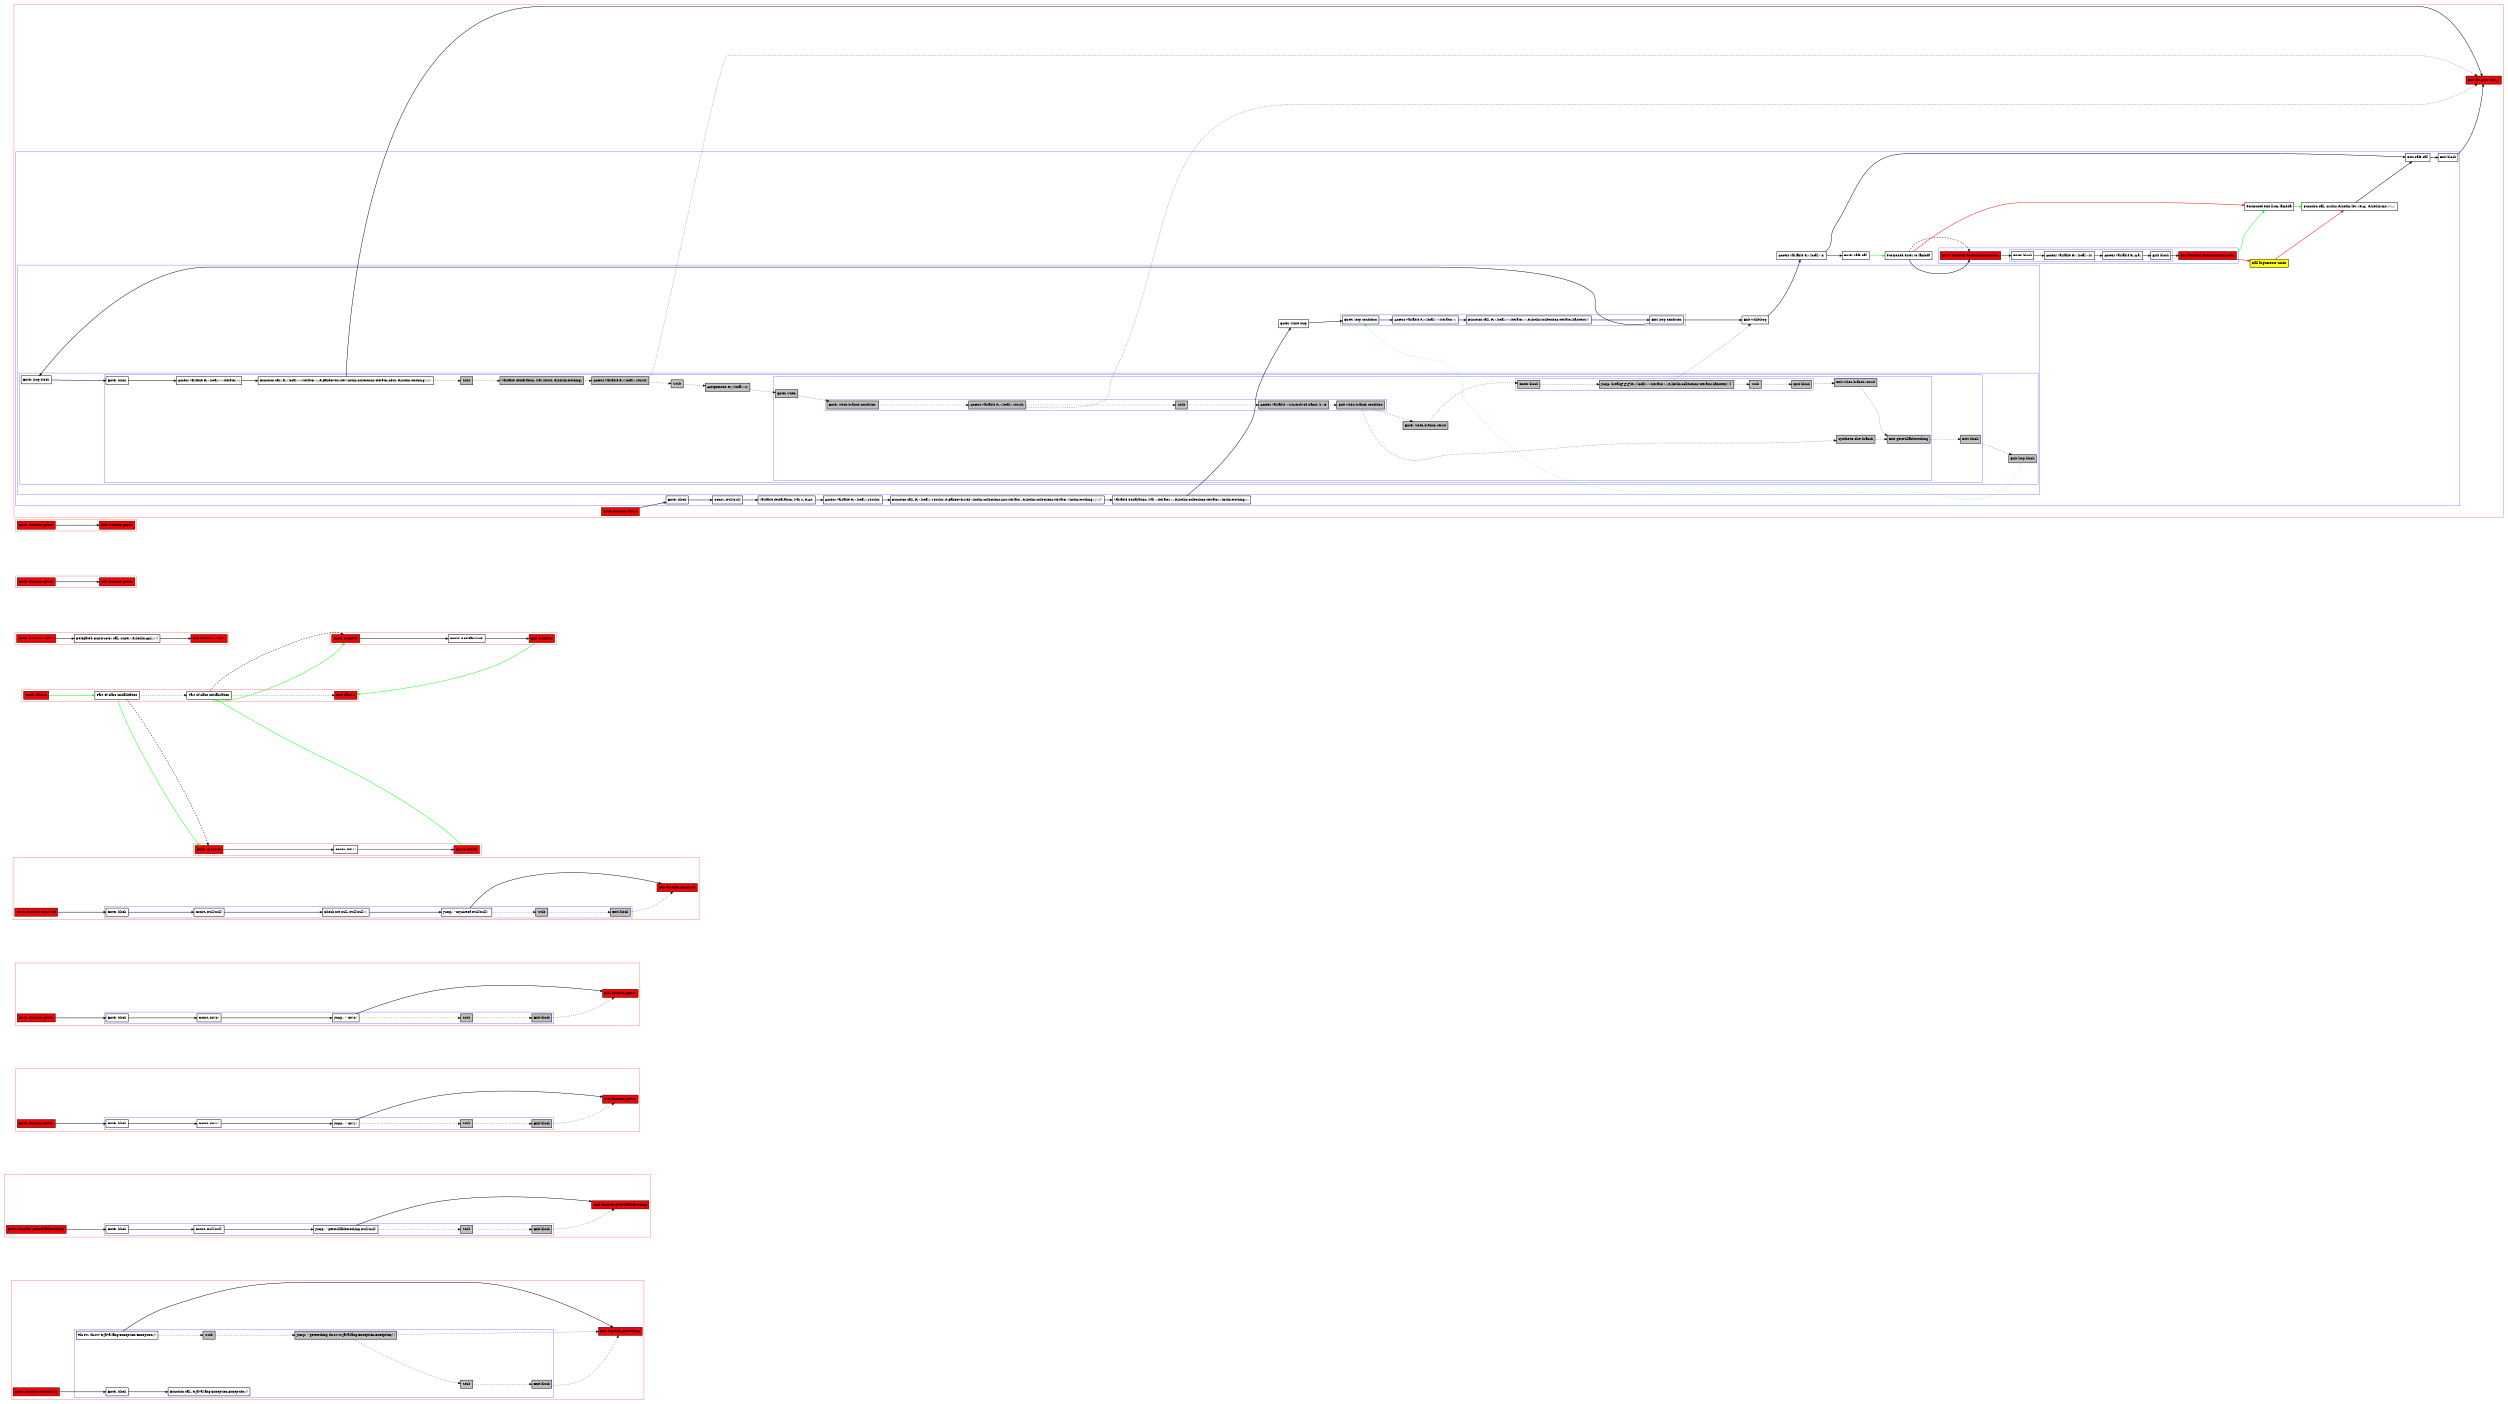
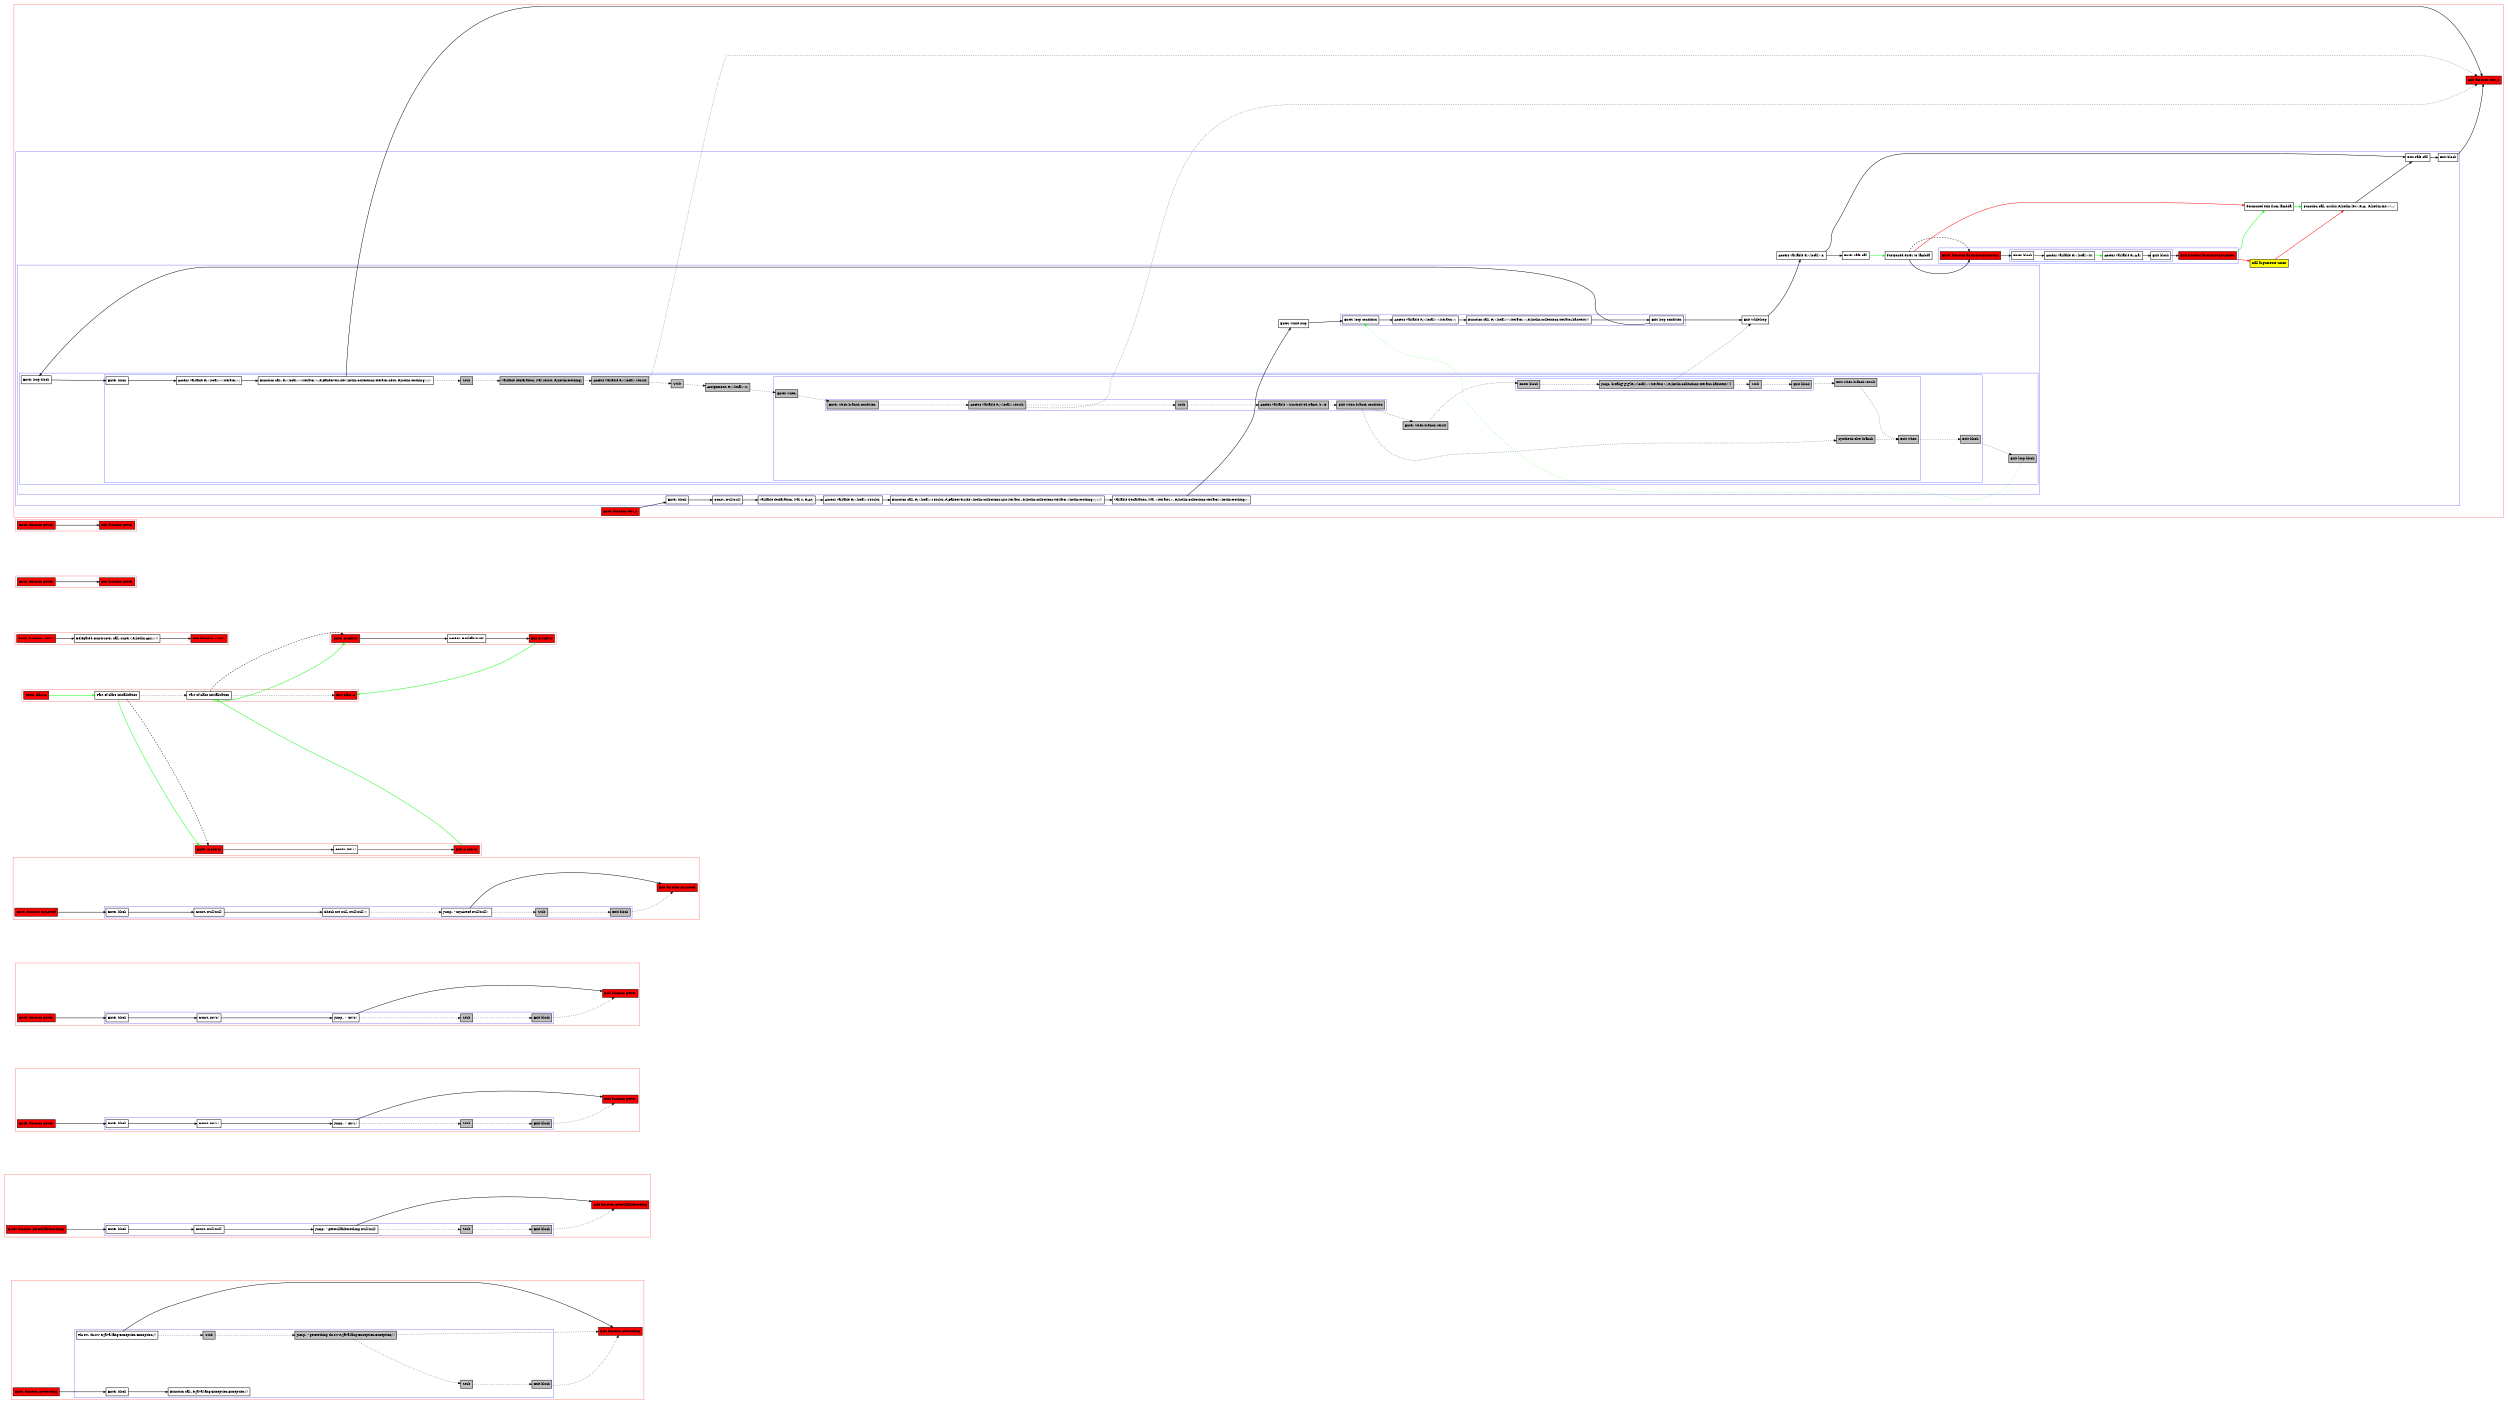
  digraph {
    nodesep=3
    rankdir=LR
    node [penwidth=2 shape=box style=filled]
    edge [penwidth=2]
    n1 [label="Enter block" style=""]
    n2 [label="Function call: R|java/lang/Exception.Exception|()" style=""]
    n3 [label="Throw: throw R|java/lang/Exception.Exception|()" style=""]
    n4 [fillcolor=gray label=Stub]
    n5 [fillcolor=gray label="Jump: ^getNothing throw R|java/lang/Exception.Exception|()"]
    n6 [fillcolor=gray label=Stub]
    n7 [fillcolor=gray label="Exit block"]
    n8 [fillcolor=red label="Enter function getNothing"]
    n9 [fillcolor=red label="Exit function getNothing"]
    n10 [label="Enter block" style=""]
    n11 [label="Const: Null(null)" style=""]
    n12 [label="Jump: ^getNullableNothing Null(null)" style=""]
    n13 [fillcolor=gray label=Stub]
    n14 [fillcolor=gray label="Exit block"]
    n15 [fillcolor=red label="Enter function getNullableNothing"]
    n16 [fillcolor=red label="Exit function getNullableNothing"]
    n17 [label="Enter block" style=""]
    n18 [label="Const: Int(1)" style=""]
    n19 [label="Jump: ^ Int(1)" style=""]
    n20 [fillcolor=gray label=Stub]
    n21 [fillcolor=gray label="Exit block"]
    n22 [fillcolor=red label="Enter function getter"]
    n23 [fillcolor=red label="Exit function getter"]
    n24 [label="Enter block" style=""]
    n25 [label="Const: Int(2)" style=""]
    n26 [label="Jump: ^ Int(2)" style=""]
    n27 [fillcolor=gray label=Stub]
    n28 [fillcolor=gray label="Exit block"]
    n29 [fillcolor=red label="Enter function getter"]
    n30 [fillcolor=red label="Exit function getter"]
    n31 [label="Enter block" style=""]
    n32 [label="Const: Null(null)" style=""]
    n33 [label="Check not null: Null(null)!!" style=""]
    n34 [label="Jump: ^myListOf Null(null)!!" style=""]
    n35 [fillcolor=gray label=Stub]
    n36 [fillcolor=gray label="Exit block"]
    n37 [fillcolor=red label="Enter function myListOf"]
    n38 [fillcolor=red label="Exit function myListOf"]
    n39 [fillcolor=red label="Enter class A"]
    n40 [label="Part of class initialization" style=""]
    n41 [label="Part of class initialization" style=""]
    n42 [fillcolor=red label="Exit class A"]
    n43 [fillcolor=red label="Enter function <init>"]
    n44 [label="Delegated constructor call: super<R|kotlin/Any|>()" style=""]
    n45 [fillcolor=red label="Exit function <init>"]
    n46 [fillcolor=red label="Enter function getter"]
    n47 [fillcolor=red label="Exit function getter"]
    n48 [fillcolor=red label="Enter property"]
    n49 [label="Const: Int(1)" style=""]
    n50 [fillcolor=red label="Exit property"]
    n51 [fillcolor=red label="Enter function getter"]
    n52 [fillcolor=red label="Exit function getter"]
    n53 [fillcolor=red label="Enter property"]
-   n54 [label="Const: Boolean(true)" style=""]
+   n54 [label="Access: Boolean(true)" style=""]
    n55 [fillcolor=red label="Exit property"]
    n56 [label="Enter loop condition" style=""]
    n57 [label="Access variable R|<local>/<iterator>|" style=""]
    n58 [label="Function call: R|<local>/<iterator>|.R|kotlin/collections/Iterator.hasNext|()" style=""]
    n59 [label="Exit loop condition" style=""]
    n60 [fillcolor=gray label="Enter when branch condition "]
    n61 [fillcolor=gray label="Access variable R|<local>/result|"]
    n62 [fillcolor=gray label=Stub]
    n63 [fillcolor=gray label="Access variable <Unresolved name: b>#"]
    n64 [fillcolor=gray label="Exit when branch condition"]
    n65 [fillcolor=gray label="Enter block"]
    n66 [fillcolor=gray label="Jump: break@@@[R|<local>/<iterator>|.R|kotlin/collections/Iterator.hasNext|()] "]
    n67 [fillcolor=gray label=Stub]
    n68 [fillcolor=gray label="Exit block"]
    n69 [fillcolor=gray label="Enter when"]
    n70 [fillcolor=gray label="Synthetic else branch"]
    n71 [fillcolor=gray label="Enter when branch result"]
    n72 [fillcolor=gray label="Exit when branch result"]
-   n73 [fillcolor=gray label="Exit getNullableNothing"]
+   n73 [fillcolor=gray label="Exit when"]
    n74 [label="Enter block" style=""]
    n75 [label="Access variable R|<local>/<iterator>|" style=""]
    n76 [label="Function call: R|<local>/<iterator>|.R|FakeOverride<kotlin/collections/Iterator.next: R|kotlin/Nothing|>|()" style=""]
    n77 [fillcolor=gray label=Stub]
    n78 [fillcolor=gray label="Variable declaration: lval result: R|kotlin/Nothing|"]
    n79 [fillcolor=gray label="Access variable R|<local>/result|"]
    n80 [fillcolor=gray label=Stub]
    n81 [fillcolor=gray label="Assignment: R|<local>/s|"]
    n82 [fillcolor=gray label="Exit block"]
    n83 [label="Enter loop block" style=""]
    n84 [fillcolor=gray label="Exit loop block"]
    n85 [label="Enter while loop" style=""]
    n86 [label="Exit whileloop" style=""]
    n87 [label="Enter block" style=""]
    n88 [label="Access variable R|<local>/it|" style=""]
    n89 [label="Access variable R|/A.a|" style=""]
    n90 [label="Exit block" style=""]
    n91 [fillcolor=red label="Enter function anonymousFunction"]
    n92 [fillcolor=red label="Exit function anonymousFunction"]
    n93 [label="Enter block" style=""]
    n94 [label="Const: Null(null)" style=""]
    n95 [label="Variable declaration: lvar s: R|A?|" style=""]
    n96 [label="Access variable R|<local>/results|" style=""]
    n97 [label="Function call: R|<local>/results|.R|FakeOverride<kotlin/collections/List.iterator: R|kotlin/collections/Iterator<kotlin/Nothing>|>|()" style=""]
    n98 [label="Variable declaration: lval <iterator>: R|kotlin/collections/Iterator<kotlin/Nothing>|" style=""]
    n99 [label="Access variable R|<local>/s|" style=""]
    n100 [label="Enter safe call" style=""]
    n101 [label="Postponed enter to lambda" style=""]
    n102 [fillcolor=yellow label="Call arguments union"]
    n103 [label="Postponed exit from lambda" style=""]
    n104 [label="Function call: $subj$.R|kotlin/let|<R|A|, R|kotlin/Int|>(...)" style=""]
    n105 [label="Exit safe call" style=""]
    n106 [label="Exit block" style=""]
    n107 [fillcolor=red label="Enter function test_0"]
    n108 [fillcolor=red label="Exit function test_0"]
    subgraph cluster_1 {
      color=red
      n8
      n9
      subgraph cluster_2 {
        color=blue
        n1
        n2
        n3
        n4
        n5
        n6
        n7
      }
    }
    subgraph cluster_3 {
      color=red
      n15
      n16
      subgraph cluster_4 {
        color=blue
        n10
        n11
        n12
        n13
        n14
      }
    }
    subgraph cluster_5 {
      color=red
      n22
      n23
      subgraph cluster_6 {
        color=blue
        n17
        n18
        n19
        n20
        n21
      }
    }
    subgraph cluster_7 {
      color=red
      n29
      n30
      subgraph cluster_8 {
        color=blue
        n24
        n25
        n26
        n27
        n28
      }
    }
    subgraph cluster_9 {
      color=red
      n37
      n38
      subgraph cluster_10 {
        color=blue
        n31
        n32
        n33
        n34
        n35
        n36
      }
    }
    subgraph cluster_11 {
      color=red
      n39
      n40
      n41
      n42
    }
    subgraph cluster_12 {
      color=red
      n43
      n44
      n45
    }
    subgraph cluster_13 {
      color=red
      n46
      n47
    }
    subgraph cluster_14 {
      color=red
      n48
      n49
      n50
    }
    subgraph cluster_15 {
      color=red
      n51
      n52
    }
    subgraph cluster_16 {
      color=red
      n53
      n54
      n55
    }
    subgraph cluster_17 {
      color=red
      n107
      n108
      subgraph cluster_18 {
        color=blue
        n93
        n94
        n95
        n96
        n97
        n98
        n99
        n100
        n101
        n102
        n103
        n104
        n105
        n106
        subgraph cluster_19 {
          color=blue
          n85
          n86
          subgraph cluster_20 {
            color=blue
            n56
            n57
            n58
            n59
          }
          subgraph cluster_21 {
            color=blue
            n83
            n84
            subgraph cluster_22 {
              color=blue
              n74
              n75
              n76
              n77
              n78
              n79
              n80
              n81
              n82
              subgraph cluster_23 {
                color=blue
                n69
                n70
                n71
                n72
                n73
                subgraph cluster_24 {
                  color=blue
                  n60
                  n61
                  n62
                  n63
                  n64
                }
                subgraph cluster_25 {
                  color=blue
                  n65
                  n66
                  n67
                  n68
                }
              }
            }
          }
        }
        subgraph cluster_26 {
          color=blue
          n91
          n92
          subgraph cluster_27 {
            color=blue
            n87
            n88
            n89
            n90
          }
        }
      }
    }
    n1 -> n2
    n3 -> n4 [style=dotted]
    n3 -> n9
    n4 -> n5 [style=dotted]
    n5 -> n6 [style=dotted]
    n5 -> n9 [style=dotted]
    n6 -> n7 [style=dotted]
    n7 -> n9 [style=dotted]
    n8 -> n1
    n10 -> n11
    n11 -> n12
    n12 -> n13 [style=dotted]
    n12 -> n16
    n13 -> n14 [style=dotted]
    n14 -> n16 [style=dotted]
    n15 -> n10
    n17 -> n18
    n18 -> n19
    n19 -> n20 [style=dotted]
    n19 -> n23
    n20 -> n21 [style=dotted]
    n21 -> n23 [style=dotted]
    n22 -> n17
    n24 -> n25
    n25 -> n26
    n26 -> n27 [style=dotted]
    n26 -> n30
    n27 -> n28 [style=dotted]
    n28 -> n30 [style=dotted]
    n29 -> n24
    n31 -> n32
    n32 -> n33
-   n33 -> n34
+   n33 -> n34 [style=dotted]
    n34 -> n35 [style=dotted]
    n34 -> n38
    n35 -> n36 [style=dotted]
    n36 -> n38 [style=dotted]
    n37 -> n31
    n39 -> n40 [color=green]
    n40 -> n41 [style=dotted]
    n40 -> n48 [color=green]
    n40 -> n48 [style=dashed]
    n41 -> n42 [style=dotted]
    n41 -> n53 [color=green]
    n41 -> n53 [style=dashed]
    n43 -> n44
    n44 -> n45
    n46 -> n47
    n48 -> n49
    n49 -> n50
    n50 -> n41 [color=green]
    n51 -> n52
    n53 -> n54
    n54 -> n55
    n55 -> n42 [color=green]
    n56 -> n57
    n57 -> n58
    n58 -> n59
    n59 -> n83
    n59 -> n86
    n60 -> n61 [style=dotted]
    n61 -> n62 [style=dotted]
    n61 -> n108 [style=dotted]
    n62 -> n63 [style=dotted]
    n63 -> n64 [style=dotted]
    n64 -> n70 [style=dotted]
    n64 -> n71 [style=dotted]
    n65 -> n66 [style=dotted]
    n66 -> n67 [style=dotted]
    n66 -> n86 [style=dotted]
    n67 -> n68 [style=dotted]
    n68 -> n72 [style=dotted]
    n69 -> n60 [style=dotted]
    n70 -> n73 [style=dotted]
    n71 -> n65 [style=dotted]
    n72 -> n73 [style=dotted]
    n73 -> n82 [style=dotted]
    n74 -> n75
    n75 -> n76
    n76 -> n77 [style=dotted]
    n76 -> n108
    n77 -> n78 [style=dotted]
    n78 -> n79 [style=dotted]
    n79 -> n80 [style=dotted]
    n79 -> n108 [style=dotted]
    n80 -> n81 [style=dotted]
    n81 -> n69 [style=dotted]
    n82 -> n84 [style=dotted]
    n83 -> n74
    n84 -> n56 [color=green style=dotted]
    n85 -> n56
    n86 -> n99
    n87 -> n88
-   n88 -> n89
+   n88 -> n89 [color=green]
    n89 -> n90
    n90 -> n92
    n91 -> n87
    n92 -> n102 [color=red]
    n92 -> n103 [color=green]
    n93 -> n94
    n94 -> n95
    n95 -> n96
    n96 -> n97
    n97 -> n98
    n98 -> n85
    n99 -> n100
    n99 -> n105
    n100 -> n101 [color=green]
    n101 -> n91
    n101 -> n91 [style=dashed]
    n101 -> n103 [color=red]
    n102 -> n104 [color=red]
    n103 -> n104 [color=green]
    n104 -> n105
    n105 -> n106
    n106 -> n108
    n107 -> n93
  }
